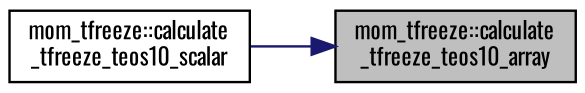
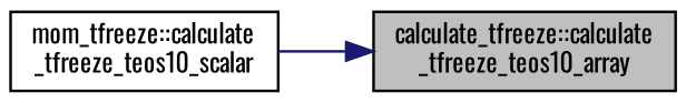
  digraph {
    rankdir=RL
    fontname=Oswald
    node [color=black fontname=Oswald fontsize=10 shape=record style=filled]
-   n1 [fillcolor=grey75 fontcolor=black height=0.2 label="mom_tfreeze::calculate\l_tfreeze_teos10_array" width=0.4]
+   n1 [fillcolor=grey75 fontcolor=black height=0.2 label="calculate_tfreeze::calculate\l_tfreeze_teos10_array" width=0.4]
    n2 [fillcolor=white height=0.2 label="mom_tfreeze::calculate\l_tfreeze_teos10_scalar" width=0.4]
    n1 -> n2 [color=midnightblue dir=back fontname=Oswald fontsize=10 labelfontname=Helvetica labelfontsize=10 style=solid]
  }
